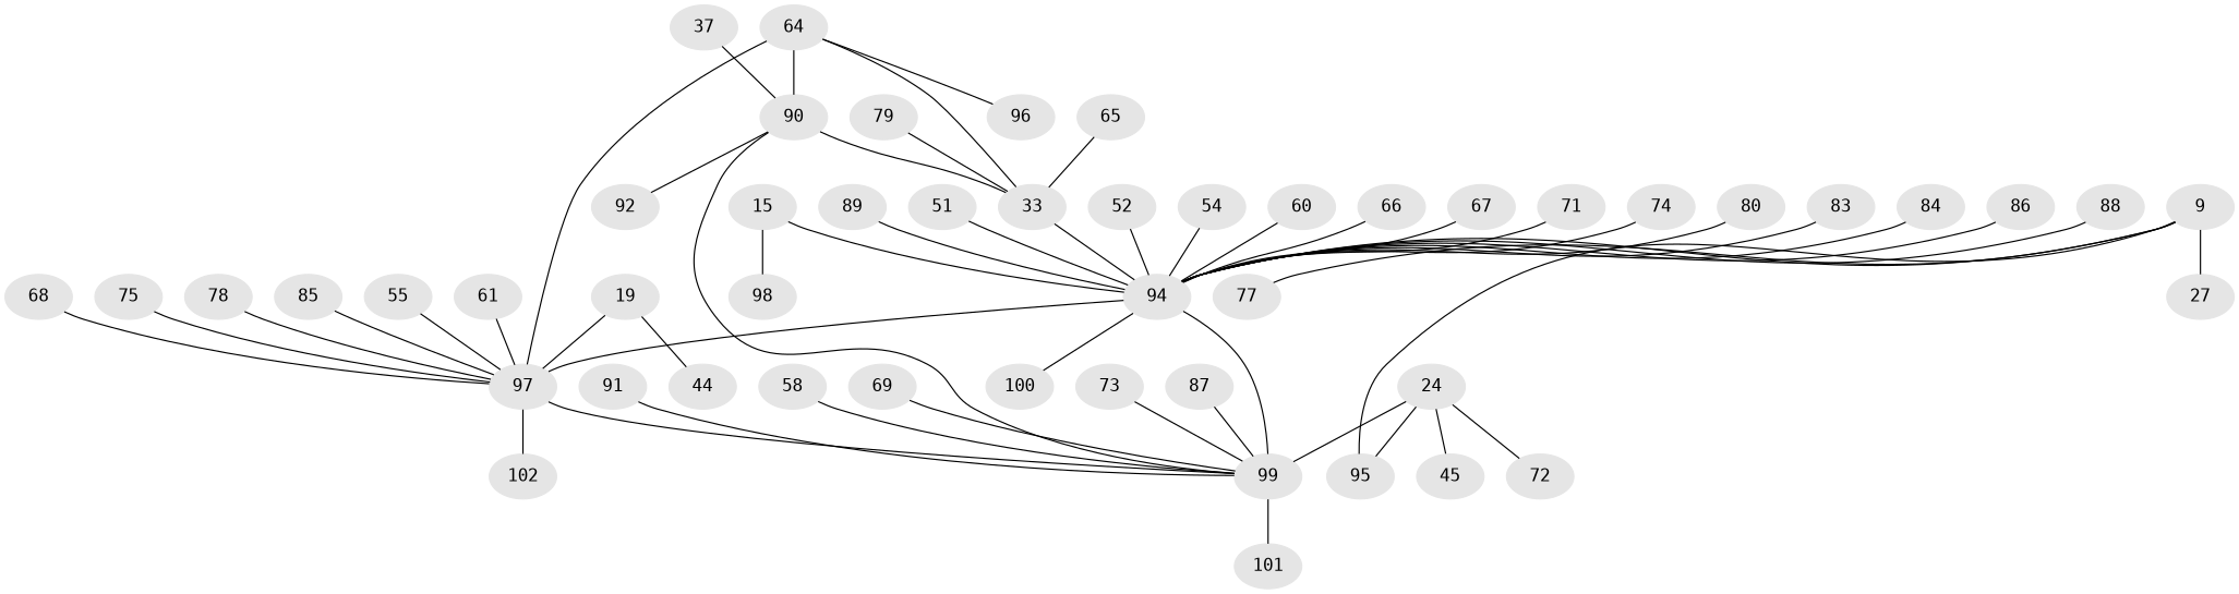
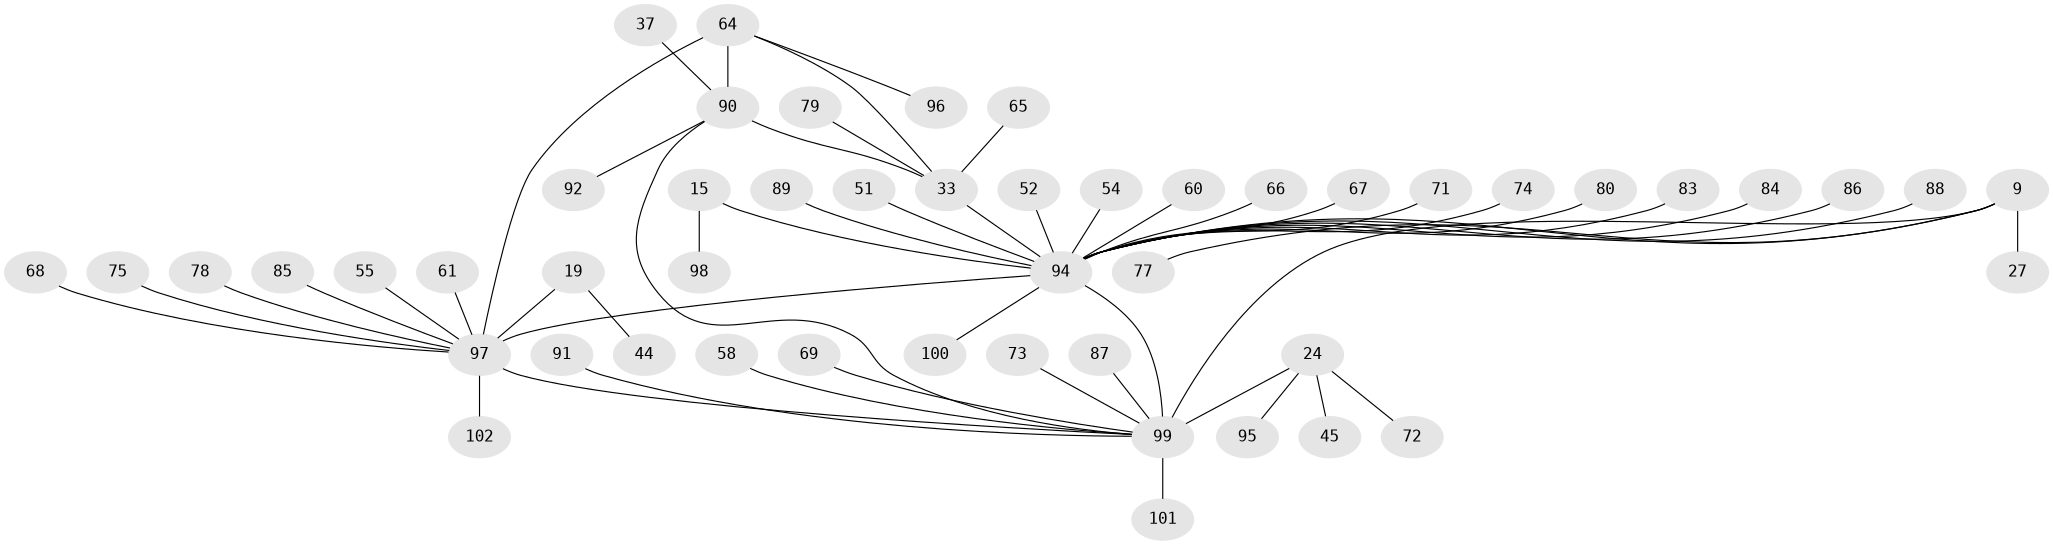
  graph {
    fontname="DejaVu Sans Mono"
    node [color=gray90 fontname="DejaVu Sans Mono" style=filled]
    edge [fontname="DejaVu Sans Mono"]
    9 [super="+8"]
    27
    77
    94 [super="+10+7+82+29+30+41+42+48"]
    99 [super="+32+25+23+81+49"]
    97 [super="+53+20+35+36"]
    100
    101 [super="+39"]
    15 [super="+12"]
    98 [super="+70"]
    19 [super="+17"]
    44
    102
    24 [super="+21"]
    45
    72
    95
    90 [super="+2"]
    n19 [label=33 super="+76+4+38+46+57"]
    92 [super="+43"]
    37
    51
    52 [super="+33"]
    54
    55
    58 [super="+50"]
    60
    61
    64 [super="+5"]
    96 [super="+47"]
    65
    66
    67
    68
    69
    71 [super="+28"]
    73
    74
    75
    78
    79 [super="+62"]
    80
    83 [super="+59"]
    84
    85
    86 [super="+26"]
    87
    88
    89
    91
    9 -- 27
    9 -- 77
    9 -- 94 [weight=6]
-   9 -- 95
+   9 -- 99
    94 -- 99 [weight=3]
    94 -- 97 [weight=4]
    94 -- 100
    99 -- 101
    97 -- 99 [weight=2]
    97 -- 102
    15 -- 94 [weight=6]
    15 -- 98
    19 -- 97 [weight=6]
    19 -- 44
    24 -- 99 [weight=6]
    24 -- 45
    24 -- 72
    24 -- 95
    90 -- 99 [weight=2]
    90 -- n19 [weight=2]
    90 -- 92
    n19 -- 94 [weight=3]
    37 -- 90
    51 -- 94
    52 -- 94
    54 -- 94
    55 -- 97
    58 -- 99
    60 -- 94
    61 -- 97
    64 -- 97
    64 -- 90 [weight=4]
    64 -- n19 [weight=2]
    64 -- 96
    65 -- n19
    66 -- 94
    67 -- 94
    68 -- 97
    69 -- 99
    71 -- 94
    73 -- 99
    74 -- 94
    75 -- 97
    78 -- 97
    79 -- n19
    80 -- 94
    83 -- 94
    84 -- 94
    85 -- 97
    86 -- 94
    87 -- 99
    88 -- 94
    89 -- 94
    91 -- 99
  }
